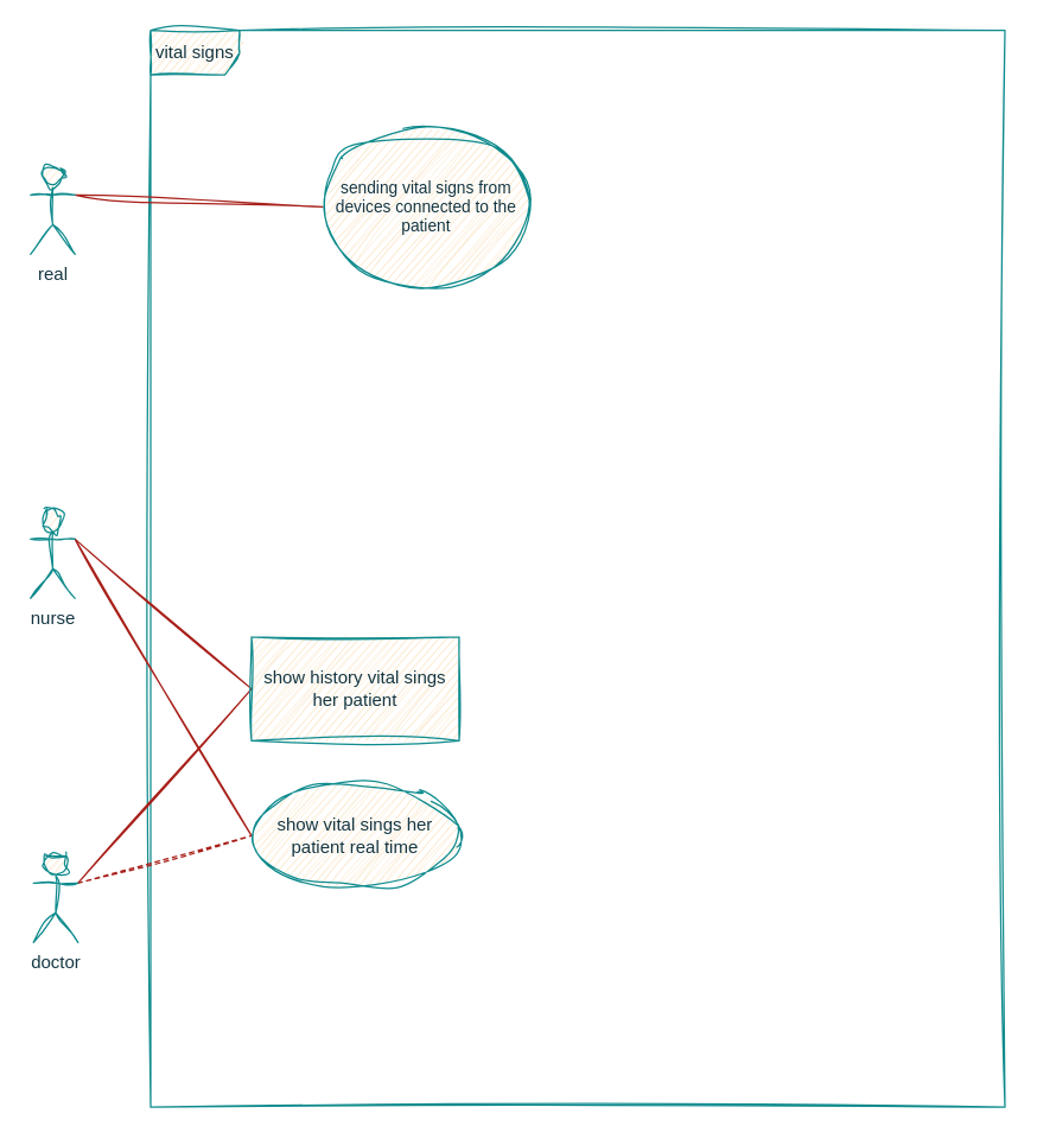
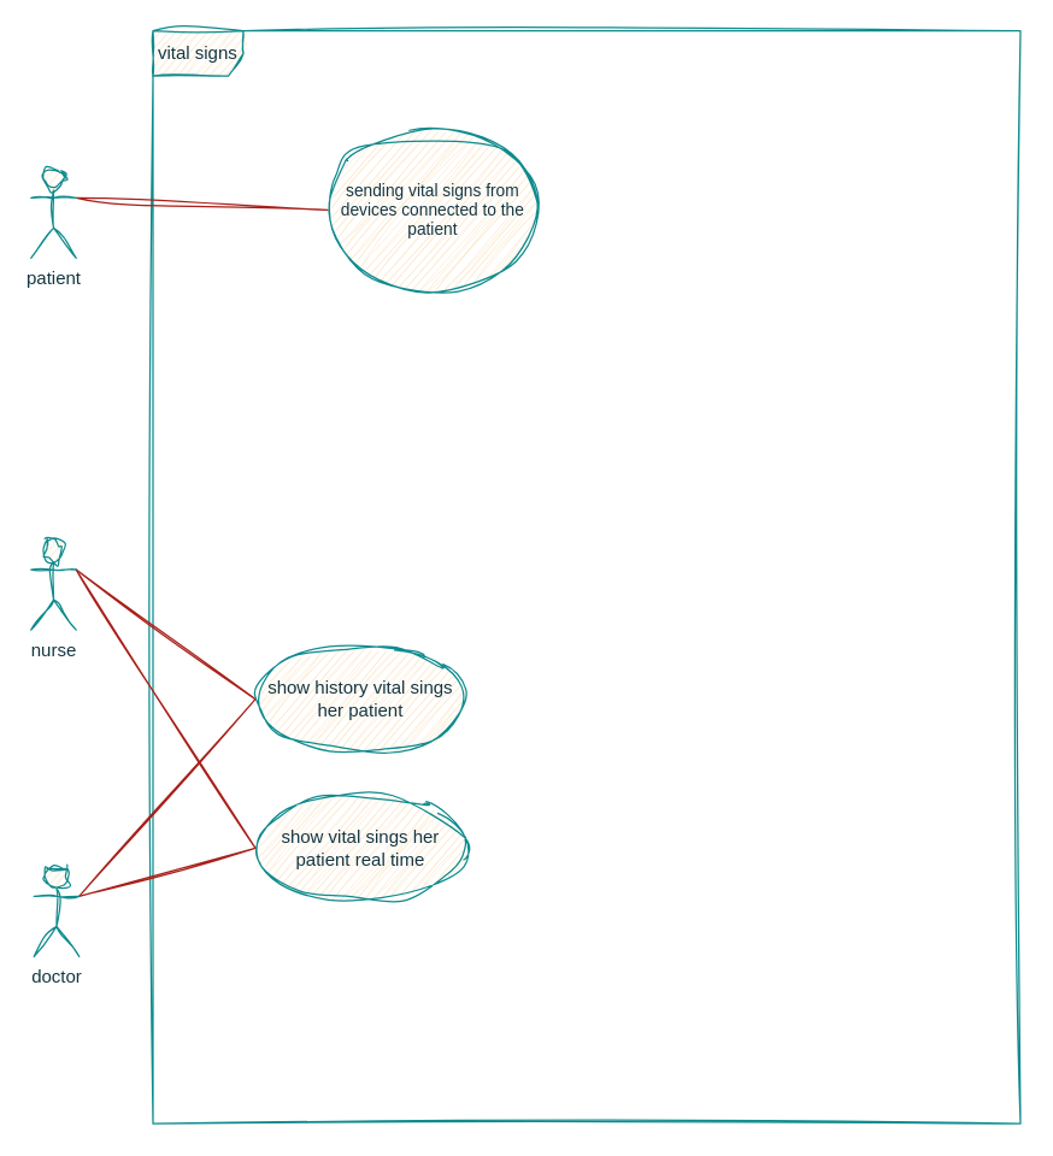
  <mxCell id="0" />
  <mxCell id="1" parent="0" />
  <mxCell id="2" value="vital signs" style="shape=umlFrame;whiteSpace=wrap;html=1;pointerEvents=0;labelBackgroundColor=none;fillColor=#FAE5C7;strokeColor=#0F8B8D;fontColor=#143642;sketch=1;curveFitting=1;jiggle=2;" parent="1" vertex="1"><mxGeometry x="101" y="20" width="576" height="726" as="geometry" /></mxCell>
  <mxCell id="3" style="edgeStyle=none;shape=connector;rounded=0;sketch=1;jiggle=2;curveFitting=1;orthogonalLoop=1;jettySize=auto;html=1;exitX=1;exitY=0.333;exitDx=0;exitDy=0;exitPerimeter=0;entryX=0;entryY=0.5;entryDx=0;entryDy=0;strokeColor=#A8201A;align=center;verticalAlign=middle;fontFamily=Helvetica;fontSize=11;fontColor=default;labelBackgroundColor=none;startFill=0;endArrow=none;" edge="1" parent="1" source="5" target="12"><mxGeometry relative="1" as="geometry" /></mxCell>
  <mxCell id="4" style="edgeStyle=none;shape=connector;rounded=0;sketch=1;jiggle=2;curveFitting=1;orthogonalLoop=1;jettySize=auto;html=1;exitX=1;exitY=0.333;exitDx=0;exitDy=0;exitPerimeter=0;entryX=0;entryY=0.5;entryDx=0;entryDy=0;strokeColor=#A8201A;align=center;verticalAlign=middle;fontFamily=Helvetica;fontSize=11;fontColor=default;labelBackgroundColor=none;startFill=0;endArrow=none;" edge="1" parent="1" source="5" target="11"><mxGeometry relative="1" as="geometry" /></mxCell>
- <mxCell id="5" value="nurse" style="shape=umlActor;verticalLabelPosition=bottom;verticalAlign=top;html=1;labelBackgroundColor=none;fillColor=#FAE5C7;strokeColor=#0F8B8D;fontColor=#143642;sketch=1;curveFitting=1;jiggle=2;" parent="1" vertex="1"><mxGeometry x="20" y="343" width="30" height="60" as="geometry" /></mxCell>
+ <mxCell id="5" value="nurse" style="shape=umlActor;verticalLabelPosition=bottom;verticalAlign=top;html=1;labelBackgroundColor=none;fillColor=#FAE5C7;strokeColor=#0F8B8D;fontColor=#143642;sketch=1;curveFitting=1;jiggle=2;" parent="1" vertex="1"><mxGeometry x="20" y="358" width="30" height="60" as="geometry" /></mxCell>
  <mxCell id="6" style="edgeStyle=none;shape=connector;rounded=0;orthogonalLoop=1;jettySize=auto;html=1;exitX=1;exitY=0.333;exitDx=0;exitDy=0;exitPerimeter=0;entryX=0;entryY=0.5;entryDx=0;entryDy=0;strokeColor=#A8201A;align=center;verticalAlign=middle;fontFamily=Helvetica;fontSize=11;fontColor=default;labelBackgroundColor=none;startFill=0;endArrow=none;sketch=1;curveFitting=1;jiggle=2;" parent="1" source="7" target="13" edge="1"><mxGeometry relative="1" as="geometry" /></mxCell>
- <mxCell id="7" value="real" style="shape=umlActor;verticalLabelPosition=bottom;verticalAlign=top;html=1;labelBackgroundColor=none;fillColor=#FAE5C7;strokeColor=#0F8B8D;fontColor=#143642;sketch=1;curveFitting=1;jiggle=2;" parent="1" vertex="1"><mxGeometry x="20" y="111" width="30" height="60" as="geometry" /></mxCell>
- <mxCell id="8" style="rounded=0;orthogonalLoop=1;jettySize=auto;html=1;exitX=1;exitY=0.333;exitDx=0;exitDy=0;exitPerimeter=0;entryX=0;entryY=0.5;entryDx=0;entryDy=0;endArrow=none;startFill=0;labelBackgroundColor=none;strokeColor=#A8201A;fontColor=default;sketch=1;curveFitting=1;jiggle=2;dashed=1;" parent="1" source="10" target="11" edge="1"><mxGeometry relative="1" as="geometry" /></mxCell>
+ <mxCell id="7" value="patient" style="shape=umlActor;verticalLabelPosition=bottom;verticalAlign=top;html=1;labelBackgroundColor=none;fillColor=#FAE5C7;strokeColor=#0F8B8D;fontColor=#143642;sketch=1;curveFitting=1;jiggle=2;" parent="1" vertex="1"><mxGeometry x="20" y="111" width="30" height="60" as="geometry" /></mxCell>
+ <mxCell id="8" style="rounded=0;orthogonalLoop=1;jettySize=auto;html=1;exitX=1;exitY=0.333;exitDx=0;exitDy=0;exitPerimeter=0;entryX=0;entryY=0.5;entryDx=0;entryDy=0;endArrow=none;startFill=0;labelBackgroundColor=none;strokeColor=#A8201A;fontColor=default;sketch=1;curveFitting=1;jiggle=2;" parent="1" source="10" target="11" edge="1"><mxGeometry relative="1" as="geometry" /></mxCell>
  <mxCell id="9" style="edgeStyle=none;shape=connector;rounded=0;orthogonalLoop=1;jettySize=auto;html=1;exitX=1;exitY=0.333;exitDx=0;exitDy=0;exitPerimeter=0;entryX=0;entryY=0.5;entryDx=0;entryDy=0;strokeColor=#A8201A;align=center;verticalAlign=middle;fontFamily=Helvetica;fontSize=11;fontColor=default;labelBackgroundColor=none;startFill=0;endArrow=none;sketch=1;curveFitting=1;jiggle=2;" parent="1" source="10" target="12" edge="1"><mxGeometry relative="1" as="geometry" /></mxCell>
  <mxCell id="10" value="doctor" style="shape=umlActor;verticalLabelPosition=bottom;verticalAlign=top;html=1;labelBackgroundColor=none;fillColor=#FAE5C7;strokeColor=#0F8B8D;fontColor=#143642;sketch=1;curveFitting=1;jiggle=2;" parent="1" vertex="1"><mxGeometry x="22" y="575" width="30" height="60" as="geometry" /></mxCell>
  <mxCell id="11" value="show vital sings her patient real time" style="ellipse;whiteSpace=wrap;html=1;labelBackgroundColor=none;fillColor=#FAE5C7;strokeColor=#0F8B8D;fontColor=#143642;sketch=1;curveFitting=1;jiggle=2;" parent="1" vertex="1"><mxGeometry x="169" y="528" width="140" height="70" as="geometry" /></mxCell>
- <mxCell id="12" value="show history vital sings her patient" style="whiteSpace=wrap;html=1;labelBackgroundColor=none;fillColor=#FAE5C7;strokeColor=#0F8B8D;fontColor=#143642;sketch=1;curveFitting=1;jiggle=2;rounded=0;" parent="1" vertex="1"><mxGeometry x="169" y="429" width="140" height="70" as="geometry" /></mxCell>
+ <mxCell id="12" value="show history vital sings her patient" style="ellipse;whiteSpace=wrap;html=1;labelBackgroundColor=none;fillColor=#FAE5C7;strokeColor=#0F8B8D;fontColor=#143642;sketch=1;curveFitting=1;jiggle=2;" parent="1" vertex="1"><mxGeometry x="169" y="429" width="140" height="70" as="geometry" /></mxCell>
  <mxCell id="13" value="sending vital signs from devices connected to the patient" style="ellipse;whiteSpace=wrap;html=1;fontFamily=Helvetica;fontSize=11;fontColor=#143642;labelBackgroundColor=none;fillColor=#FAE5C7;strokeColor=#0F8B8D;sketch=1;curveFitting=1;jiggle=2;" parent="1" vertex="1"><mxGeometry x="217" y="84" width="140" height="110" as="geometry" /></mxCell>
